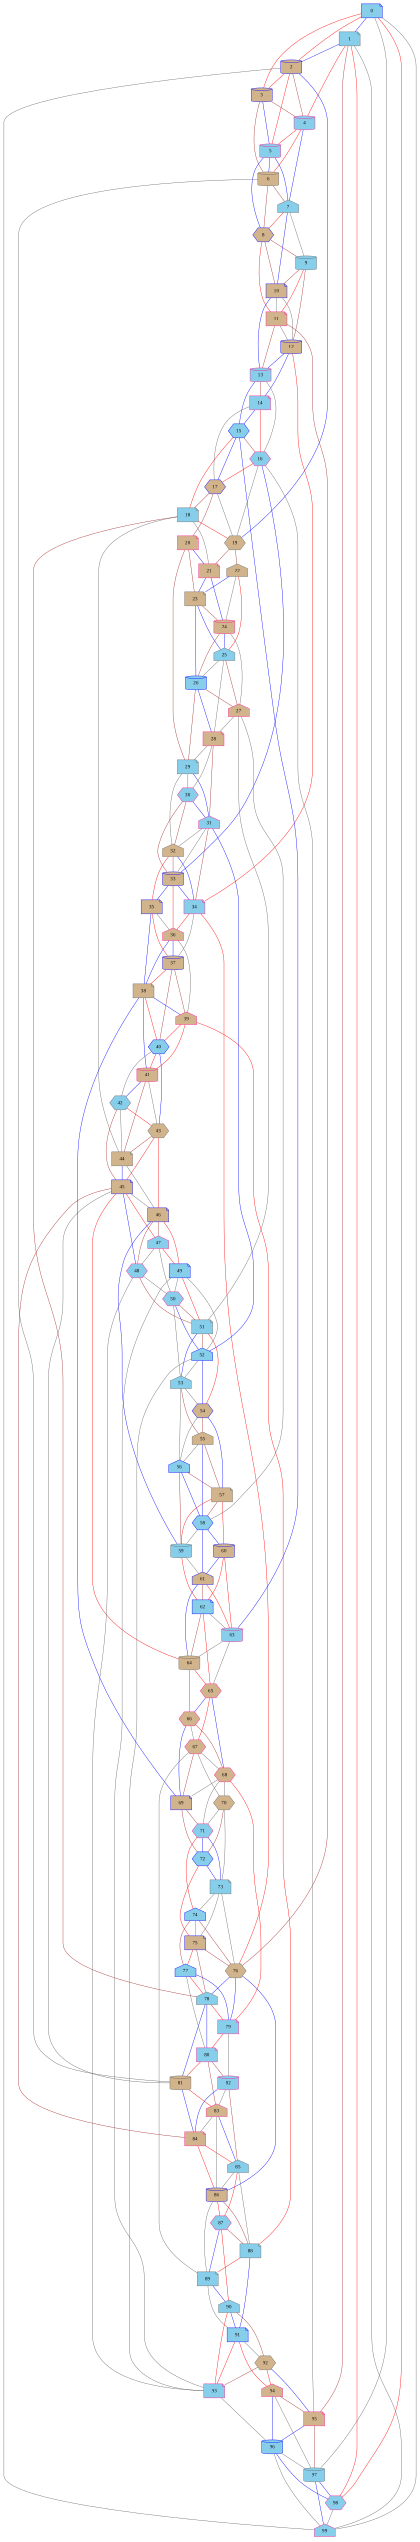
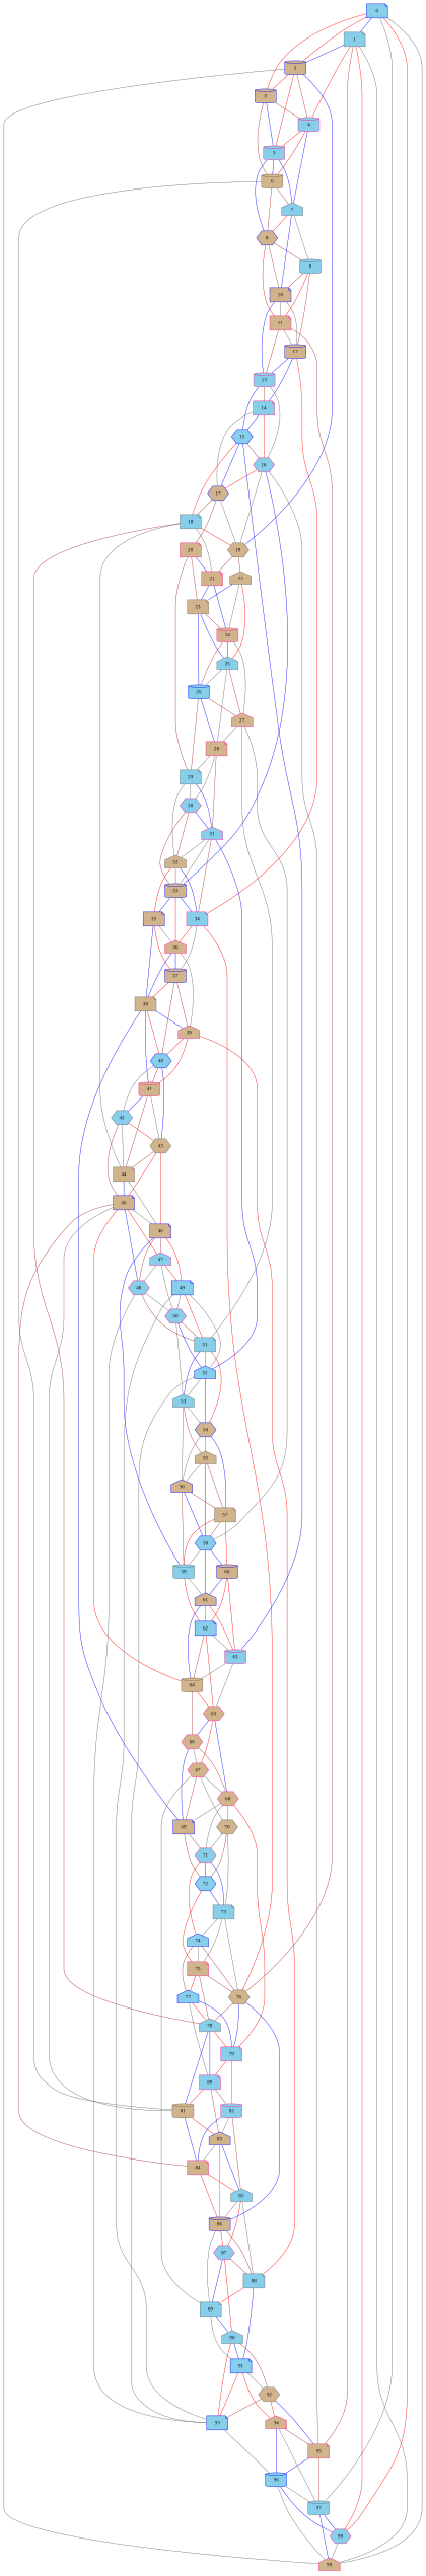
  strict graph {
    fontname="Liberation Serif"
    node [color=deeppink fillcolor=skyblue fontname="Liberation Serif" shape=note style=filled]
    edge [color=gray40 fontname="Liberation Serif" is_available=True prob=1.0]
    0 [color=blue]
    1 [color=gray40]
    2 [color=blue fillcolor=tan shape=cylinder]
    3 [color=blue fillcolor=tan shape=cylinder]
    97 [color=gray40 shape=cylinder]
    98 [shape=hexagon]
-   99 [shape=house]
+   99 [fillcolor=tan shape=house]
    4 [shape=cylinder]
    95 [fillcolor=tan]
    5 [shape=cylinder]
    19 [color=gray40 fillcolor=tan shape=hexagon]
    6 [color=gray40 fillcolor=tan shape=cylinder]
    7 [color=gray40 shape=house]
    96 [color=blue shape=cylinder]
    8 [color=blue fillcolor=tan shape=hexagon]
    21 [fillcolor=tan]
    22 [color=gray40 fillcolor=tan shape=house]
    81 [color=gray40 fillcolor=tan shape=cylinder]
    9 [color=gray40 shape=cylinder]
    10 [color=blue fillcolor=tan]
    11 [fillcolor=tan]
    84 [fillcolor=tan]
-   83 [fillcolor=tan shape=house]
+   83 [color=blue fillcolor=tan shape=house]
    12 [color=blue fillcolor=tan shape=cylinder]
    13 [shape=cylinder]
    76 [color=gray40 fillcolor=tan shape=hexagon]
    14
    34
    15 [color=blue shape=hexagon]
    16 [shape=hexagon]
    78 [color=gray40 shape=house]
    79
    86 [color=blue fillcolor=tan shape=cylinder]
    17 [color=blue fillcolor=tan shape=hexagon]
    36 [fillcolor=tan shape=house]
    37 [color=blue fillcolor=tan shape=cylinder]
    18 [color=gray40]
    63 [shape=cylinder]
    33 [color=blue fillcolor=tan shape=cylinder]
    20 [fillcolor=tan]
    44 [color=gray40 fillcolor=tan]
    64 [color=gray40 fillcolor=tan shape=cylinder]
    65 [fillcolor=tan shape=hexagon]
    35 [color=blue fillcolor=tan]
    23 [color=gray40 fillcolor=tan]
    29 [color=gray40]
    24 [fillcolor=tan shape=cylinder]
    45 [color=blue fillcolor=tan]
    46 [color=blue fillcolor=tan]
    80
    25 [color=gray40 shape=house]
    26 [color=blue shape=cylinder]
    30 [shape=hexagon]
    31 [shape=house]
    32 [color=gray40 fillcolor=tan shape=house]
    27 [fillcolor=tan shape=house]
    28 [fillcolor=tan]
    51 [color=gray40]
    58 [color=blue shape=hexagon]
    52 [color=blue shape=house]
    53 [color=gray40 shape=house]
    54 [color=blue fillcolor=tan shape=hexagon]
    59 [color=gray40 shape=cylinder]
    60 [color=blue fillcolor=tan shape=cylinder]
    61 [color=blue fillcolor=tan shape=house]
-   93
+   93 [color=blue]
    38 [color=gray40 fillcolor=tan]
    39 [fillcolor=tan shape=house]
    40 [color=blue shape=hexagon]
    41 [fillcolor=tan shape=cylinder]
    69 [color=blue fillcolor=tan]
    88 [color=gray40]
    42 [color=gray40 shape=hexagon]
    43 [color=gray40 fillcolor=tan shape=hexagon]
    71 [shape=hexagon]
    72 [color=blue shape=hexagon]
    89 [color=gray40]
    91 [color=blue]
    47 [shape=house]
    48 [shape=hexagon]
    49 [color=blue]
    50 [shape=hexagon]
    66 [fillcolor=tan shape=hexagon]
    85 [color=gray40 shape=house]
    62 [color=blue]
    55 [color=gray40 fillcolor=tan shape=house]
-   56 [color=blue shape=house]
+   56 [color=blue fillcolor=tan shape=house]
    57 [color=gray40 fillcolor=tan]
    67 [fillcolor=tan shape=hexagon]
    68 [fillcolor=tan shape=hexagon]
    70 [color=gray40 fillcolor=tan shape=hexagon]
    73 [color=gray40]
    90 [color=gray40 shape=house]
    74 [color=blue shape=house]
    82 [shape=cylinder]
-   75 [color=blue fillcolor=tan]
+   75 [fillcolor=tan]
    77 [color=blue shape=house]
    87 [shape=hexagon]
    92 [color=gray40 fillcolor=tan shape=hexagon]
    94 [fillcolor=tan shape=house]
    0 -- 1 [color=blue prob=0.709885022074]
    0 -- 2 [color=red prob=0.780907727047]
    0 -- 3 [color=red prob=0.721160988072]
    0 -- 97
    0 -- 98 [color=red prob=0.348177568515]
    0 -- 99 [prob=0.433257757413]
    1 -- 2 [color=blue]
    1 -- 98 [color=red prob=0.428783023252]
    1 -- 99 [prob=0.0168023764134]
    1 -- 4 [color=red]
    1 -- 95 [color=brown]
    2 -- 3 [color=red]
    2 -- 99 [prob=0.998711249258]
    2 -- 4 [color=brown prob=0.55587209152]
    2 -- 5 [color=red prob=0.907089009999]
    2 -- 19 [color=blue prob=0.186278083211]
    3 -- 4 [color=brown prob=0.949444921761]
    3 -- 5 [color=blue prob=0.0138041202201]
    3 -- 6 [color=brown prob=0.510818300483]
    97 -- 98 [color=blue prob=0.50780096692]
    97 -- 99 [color=blue]
    98 -- 99 [prob=0.479176936282]
    4 -- 5 [color=red prob=0.287218196874]
    4 -- 6 [color=red prob=0.967795902584]
    4 -- 7 [color=blue prob=0.140731292568]
    95 -- 97 [color=brown]
    95 -- 96 [color=blue prob=0.0142619281919]
    5 -- 6 [color=blue prob=0.279963952456]
    5 -- 7 [color=blue prob=0.784450547549]
    5 -- 8 [color=blue prob=0.604607469951]
    19 -- 21 [color=brown prob=0.94315701971]
    19 -- 22 [color=brown prob=0.666313051602]
    6 -- 7 [color=brown prob=0.757380151436]
    6 -- 8 [color=brown]
    6 -- 81 [prob=0.556228193337]
    7 -- 8 [color=red prob=0.0473136038434]
    7 -- 9 [prob=0.624463108655]
    7 -- 10 [color=blue]
    96 -- 97 [prob=0.484005534416]
    96 -- 98 [color=blue]
    96 -- 99 [prob=0.99466530657]
    8 -- 9 [color=brown prob=0.0271916167168]
    8 -- 10 [color=brown prob=0.360181405643]
    8 -- 11 [color=red]
    21 -- 23 [color=blue prob=0.255623401783]
    21 -- 24 [color=blue prob=0.784546022348]
    22 -- 23 [color=blue prob=0.815545237977]
    22 -- 24 [prob=0.724039920587]
    22 -- 25 [color=red prob=0.616820417484]
    81 -- 84 [color=blue prob=0.681199500947]
    81 -- 83 [color=red prob=0.0699249687555]
    9 -- 10 [color=brown prob=0.196556754333]
    9 -- 11 [color=red prob=0.828429809581]
    9 -- 12 [color=brown]
    10 -- 11
    10 -- 12 [prob=0.391908422073]
    10 -- 13 [color=blue]
    11 -- 12 [prob=0.764880858985]
    11 -- 13 [color=brown]
    11 -- 76 [color=brown]
    84 -- 86 [color=red prob=0.502856221244]
    84 -- 85 [color=red prob=0.414461212629]
    83 -- 84 [prob=0.155359090196]
    83 -- 86 [prob=0.815732626099]
    83 -- 85 [color=blue]
    12 -- 13 [color=blue]
    12 -- 14 [color=blue prob=0.900881527119]
    12 -- 34 [color=red prob=0.196151301012]
    13 -- 14 [color=brown prob=0.24166115865]
    13 -- 15 [color=blue prob=0.681419891705]
    13 -- 16 [prob=0.404340763595]
-   76 -- 78 [color=blue prob=0.571181594955]
+   76 -- 78 [color=brown prob=0.571181594955]
    76 -- 79 [color=blue prob=0.504041132586]
    76 -- 86 [color=blue]
    14 -- 15 [color=blue prob=0.681521240624]
    14 -- 16 [color=red prob=0.544967404084]
    14 -- 17 [prob=0.605651742981]
    34 -- 76 [color=red prob=0.920876535614]
    34 -- 36 [color=red prob=0.0256834720998]
    34 -- 37 [prob=0.50958360201]
    15 -- 16 [color=brown prob=0.696060740141]
    15 -- 17 [color=blue prob=0.577964744072]
    15 -- 18 [color=red prob=0.0139661147402]
    15 -- 63 [color=blue prob=0.670915002122]
    16 -- 95
    16 -- 19 [prob=0.0483174627887]
    16 -- 17 [color=red prob=0.763857286307]
    16 -- 33 [color=blue prob=0.780602628493]
    78 -- 81 [color=blue prob=0.892926926581]
    78 -- 79 [color=red prob=0.105230808865]
    78 -- 80 [color=blue prob=0.272431178282]
    79 -- 80 [color=red prob=0.828734175018]
    79 -- 82 [prob=0.127614321669]
    86 -- 88 [color=brown prob=0.694094863666]
    86 -- 89 [prob=0.475023717091]
    86 -- 87 [color=red prob=0.272406518621]
    17 -- 19
    17 -- 18 [color=brown]
    17 -- 20 [color=brown prob=0.830733311101]
    36 -- 37 [color=blue]
    36 -- 38 [color=blue]
    36 -- 39 [prob=0.49448171844]
    37 -- 38 [color=red prob=0.574510299192]
    37 -- 39 [color=brown]
    37 -- 40 [color=brown prob=0.973363831336]
    18 -- 19 [color=red]
    18 -- 21 [prob=0.825415957582]
    18 -- 78 [color=brown]
    18 -- 44 [prob=0.249913340706]
    63 -- 64 [prob=0.384625143451]
    63 -- 65 [prob=0.195011044541]
    33 -- 34 [color=blue]
    33 -- 36 [color=red prob=0.300212320289]
    33 -- 35 [color=blue prob=0.000610213755463]
    20 -- 21 [color=blue prob=0.427814283802]
    20 -- 23 [color=brown prob=0.462783411302]
    20 -- 29 [color=brown]
    44 -- 45 [color=blue prob=0.396617223778]
    44 -- 46
    64 -- 65 [color=red prob=0.479777214228]
    64 -- 66 [color=brown prob=0.0013693861581]
    65 -- 66 [color=blue]
    65 -- 67 [color=red]
    65 -- 68 [color=blue]
    35 -- 36
    35 -- 37 [color=red]
    35 -- 38 [color=blue prob=0.81720634358]
    23 -- 24 [color=brown prob=0.623748317755]
    23 -- 25 [color=blue prob=0.0267695685942]
    23 -- 26 [color=blue]
    29 -- 30 [prob=0.998730234659]
    29 -- 31 [color=blue prob=0.733749541631]
    29 -- 32
    24 -- 25 [color=blue prob=0.641118041579]
    24 -- 26 [color=brown prob=0.358254469664]
    24 -- 27 [prob=0.634600068825]
    45 -- 81 [prob=0.606350518938]
    45 -- 84 [color=brown prob=0.692939724438]
    45 -- 64 [color=red]
    45 -- 46 [prob=0.470453989821]
    45 -- 47 [color=red prob=0.317451453567]
    45 -- 48 [color=blue prob=0.861087787324]
    46 -- 59 [color=blue prob=0.655482408036]
    46 -- 47 [color=brown prob=0.393227745453]
    46 -- 48 [color=brown]
    46 -- 49 [color=red prob=0.442681067588]
    80 -- 81 [color=red prob=0.712124950826]
    80 -- 83 [color=brown prob=0.364734094266]
    80 -- 82 [color=brown prob=0.401074716145]
    25 -- 26 [prob=0.77277362562]
    25 -- 27 [color=brown prob=0.119253388228]
    25 -- 28 [prob=0.518543193439]
    26 -- 29 [color=brown]
    26 -- 27 [color=brown prob=0.20584512011]
    26 -- 28 [color=blue prob=0.164723985677]
    30 -- 33 [color=brown prob=0.197672697383]
    30 -- 31 [color=blue]
    30 -- 32 [color=brown prob=0.137770252487]
    31 -- 34 [color=brown prob=0.0181840053575]
    31 -- 33 [prob=0.341334053892]
    31 -- 32
    31 -- 52 [color=blue prob=0.832557623439]
    32 -- 34 [color=blue prob=0.324751314844]
    32 -- 33 [color=brown prob=0.686812939492]
    32 -- 35 [color=red prob=0.780791156555]
    27 -- 28
    27 -- 51
    27 -- 58
    28 -- 29
    28 -- 30
    28 -- 31 [color=brown]
    51 -- 52 [color=brown prob=0.523158370839]
    51 -- 53 [color=blue]
    51 -- 54 [color=red prob=0.233579241084]
    58 -- 59 [prob=0.978915829059]
    58 -- 60 [color=blue prob=0.834899027282]
    58 -- 61 [color=blue prob=0.929544262843]
    52 -- 53 [prob=0.913575382769]
    52 -- 54 [color=blue prob=0.652690976228]
    52 -- 93 [prob=0.825373608982]
    53 -- 54
    53 -- 55 [color=brown prob=0.268883585496]
    53 -- 56 [prob=0.452188129909]
    54 -- 55 [color=brown]
    54 -- 56 [prob=0.907048195466]
    54 -- 57 [color=blue prob=0.47783120211]
    59 -- 61 [prob=0.552715833113]
    59 -- 62 [color=red prob=0.0194927874167]
    60 -- 63 [color=red prob=0.409098386613]
    60 -- 61 [color=blue]
    60 -- 62 [color=red prob=0.0788419982512]
    61 -- 63 [color=red prob=0.155708322753]
    61 -- 64 [color=blue prob=0.951687404928]
    61 -- 62 [color=brown prob=0.0431735605115]
    93 -- 96 [prob=0.682481096135]
    38 -- 39 [color=blue]
    38 -- 40 [color=red]
    38 -- 41 [color=blue]
    38 -- 69 [color=blue prob=0.532598322675]
    39 -- 40 [color=red prob=0.146702195046]
    39 -- 41 [color=red]
    39 -- 88 [color=red]
    40 -- 41 [color=red]
    40 -- 42 [prob=0.6985712302]
    40 -- 43 [color=blue prob=0.136690393454]
    41 -- 44 [color=brown prob=0.830842409991]
    41 -- 42 [color=blue prob=0.412762121099]
    41 -- 43 [prob=0.0186369226527]
    69 -- 71 [color=brown prob=0.240813338884]
    69 -- 72 [color=brown prob=0.370276295705]
    88 -- 89 [color=red prob=0.753147220708]
    88 -- 91 [color=blue]
    42 -- 44
    42 -- 45 [color=brown]
    42 -- 43 [color=red prob=0.0826426998419]
    43 -- 44 [color=brown prob=0.218028722559]
    43 -- 45 [color=red prob=0.304454552807]
    43 -- 46 [color=red prob=0.914206720151]
    71 -- 72 [color=blue]
    71 -- 73 [color=blue prob=0.947497708315]
    71 -- 74 [color=red prob=0.664105398379]
    72 -- 73 [color=blue prob=0.764348757726]
    72 -- 75 [color=red prob=0.305743466563]
    89 -- 91 [prob=0.633487363125]
    89 -- 90 [color=blue prob=0.618228582463]
    91 -- 93 [color=red prob=0.162214889424]
    91 -- 92 [prob=0.579686735792]
    91 -- 94 [color=red]
    47 -- 48 [prob=0.538657631533]
    47 -- 49 [color=red prob=0.206853480918]
    47 -- 50 [prob=0.683351195932]
    48 -- 51 [color=brown prob=0.334885326375]
    48 -- 93
    48 -- 50 [prob=0.468180563423]
    49 -- 51 [color=red prob=0.393142147612]
    49 -- 52 [prob=0.822894586679]
    49 -- 93
    49 -- 50
    50 -- 51 [color=brown]
    50 -- 52 [color=blue prob=0.396623585616]
    50 -- 53 [prob=0.698194094498]
    66 -- 69 [color=blue prob=0.765413934544]
    66 -- 67 [prob=0.00291663068463]
    66 -- 68 [color=brown prob=0.143596243005]
    85 -- 86
    85 -- 88 [prob=0.97702609572]
    85 -- 87 [color=red prob=0.444736670182]
    62 -- 63 [prob=0.276561136505]
    62 -- 64 [color=brown]
    62 -- 65 [color=red prob=0.428482507583]
    55 -- 58 [color=blue prob=0.991512747778]
    55 -- 56 [prob=0.503504944549]
    55 -- 57 [color=brown prob=0.859420841518]
    56 -- 58 [color=blue prob=0.615461668912]
    56 -- 59 [color=brown]
    56 -- 57 [color=brown prob=0.993831845847]
    57 -- 58 [color=brown prob=0.544257901459]
    57 -- 59 [color=red prob=0.933434674677]
    57 -- 60 [color=red prob=0.776776800846]
    67 -- 69 [color=brown prob=0.671930170544]
    67 -- 89 [prob=0.0380831905667]
    67 -- 68 [prob=0.725939856014]
    67 -- 70
    68 -- 79 [color=red prob=0.0961115099108]
    68 -- 69 [prob=0.84801989684]
    68 -- 71 [prob=0.109489609921]
    68 -- 70 [prob=0.720729031024]
    70 -- 71 [prob=0.58156214877]
    70 -- 72 [color=brown prob=0.991344441834]
    70 -- 73 [prob=0.816897064245]
    73 -- 76 [prob=0.166181066206]
    73 -- 74
    73 -- 75
    90 -- 93 [color=red]
    90 -- 91 [color=blue prob=0.867630525125]
    90 -- 92 [color=brown prob=0.320175105826]
    74 -- 76 [color=brown prob=0.528693768276]
    74 -- 75 [prob=0.288636568136]
    74 -- 77 [color=brown prob=0.653393221201]
    82 -- 84 [color=blue prob=0.173814305736]
    82 -- 83 [prob=0.632209111812]
    82 -- 85 [color=brown]
    75 -- 76 [color=brown]
    75 -- 78 [color=brown prob=0.193756362615]
    75 -- 77 [color=red prob=0.415481364488]
    77 -- 78 [color=red]
    77 -- 79 [color=blue prob=0.306424746068]
    77 -- 80
    87 -- 88 [color=brown prob=0.559747132103]
    87 -- 89 [color=blue prob=0.206401308245]
    87 -- 90 [color=red prob=0.0354205486635]
    92 -- 95 [color=blue prob=0.507485833942]
    92 -- 93 [color=brown prob=0.391223557631]
    92 -- 94 [color=red prob=0.747470560717]
    94 -- 97
    94 -- 95 [color=brown prob=0.856446961065]
    94 -- 96 [color=blue]
  }
